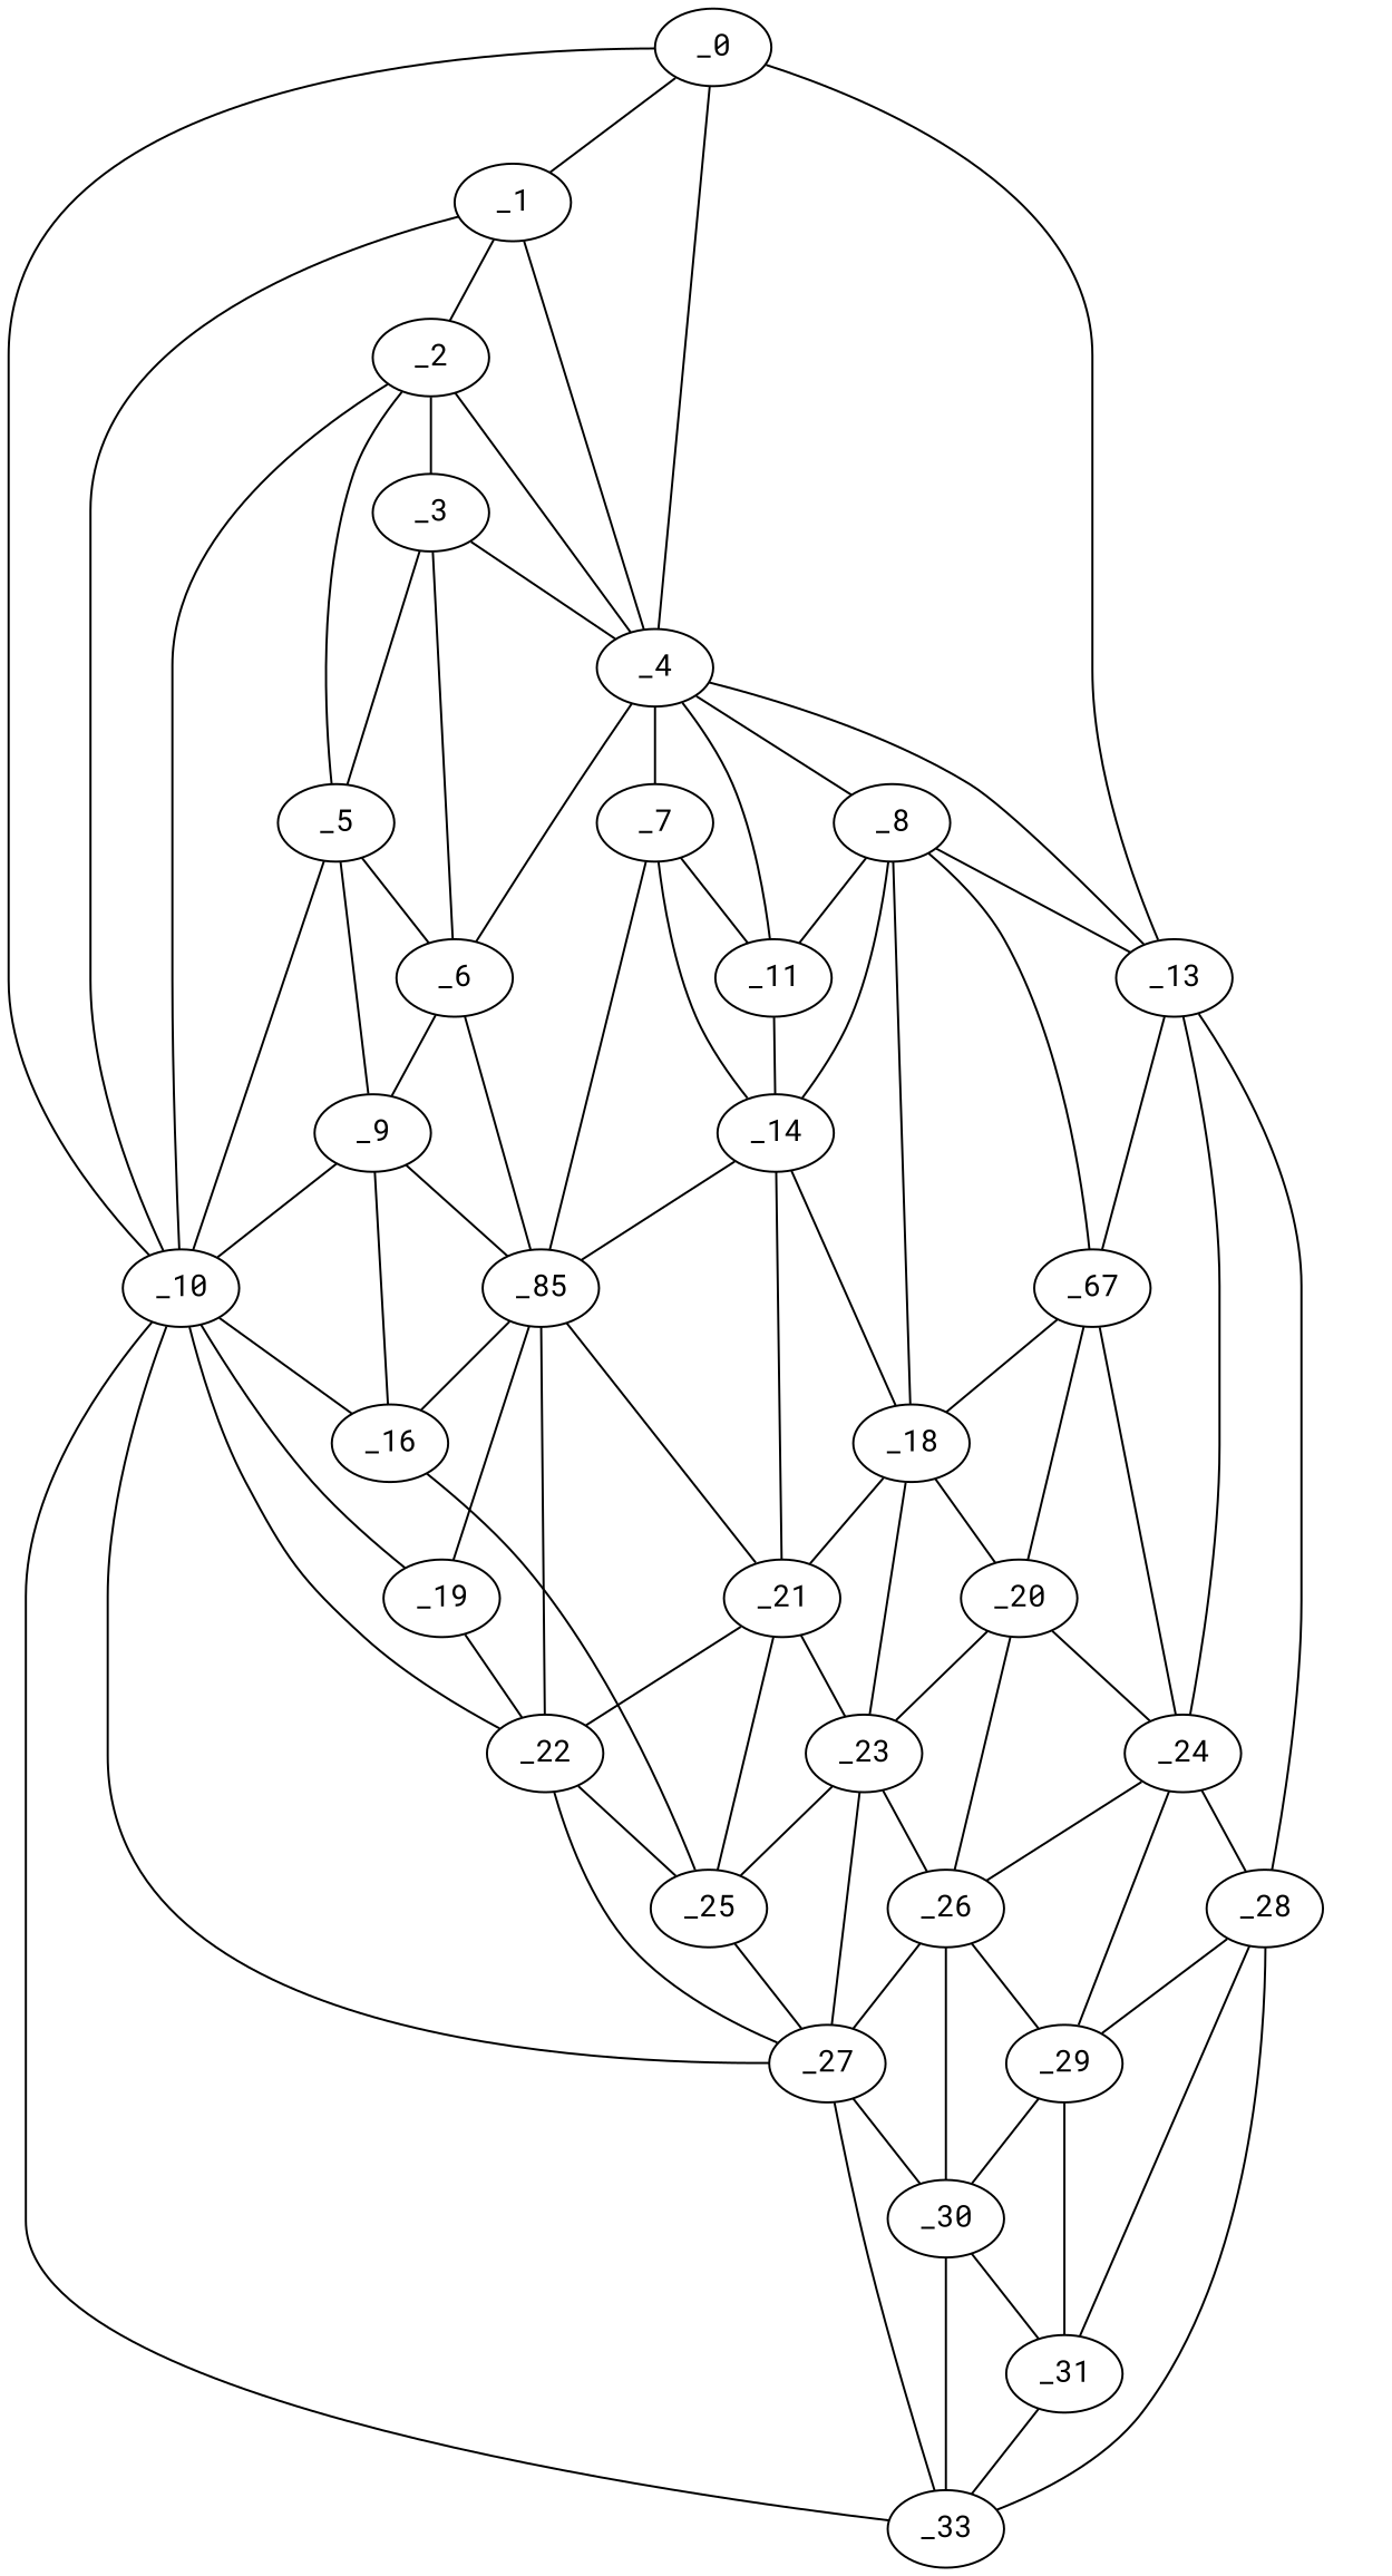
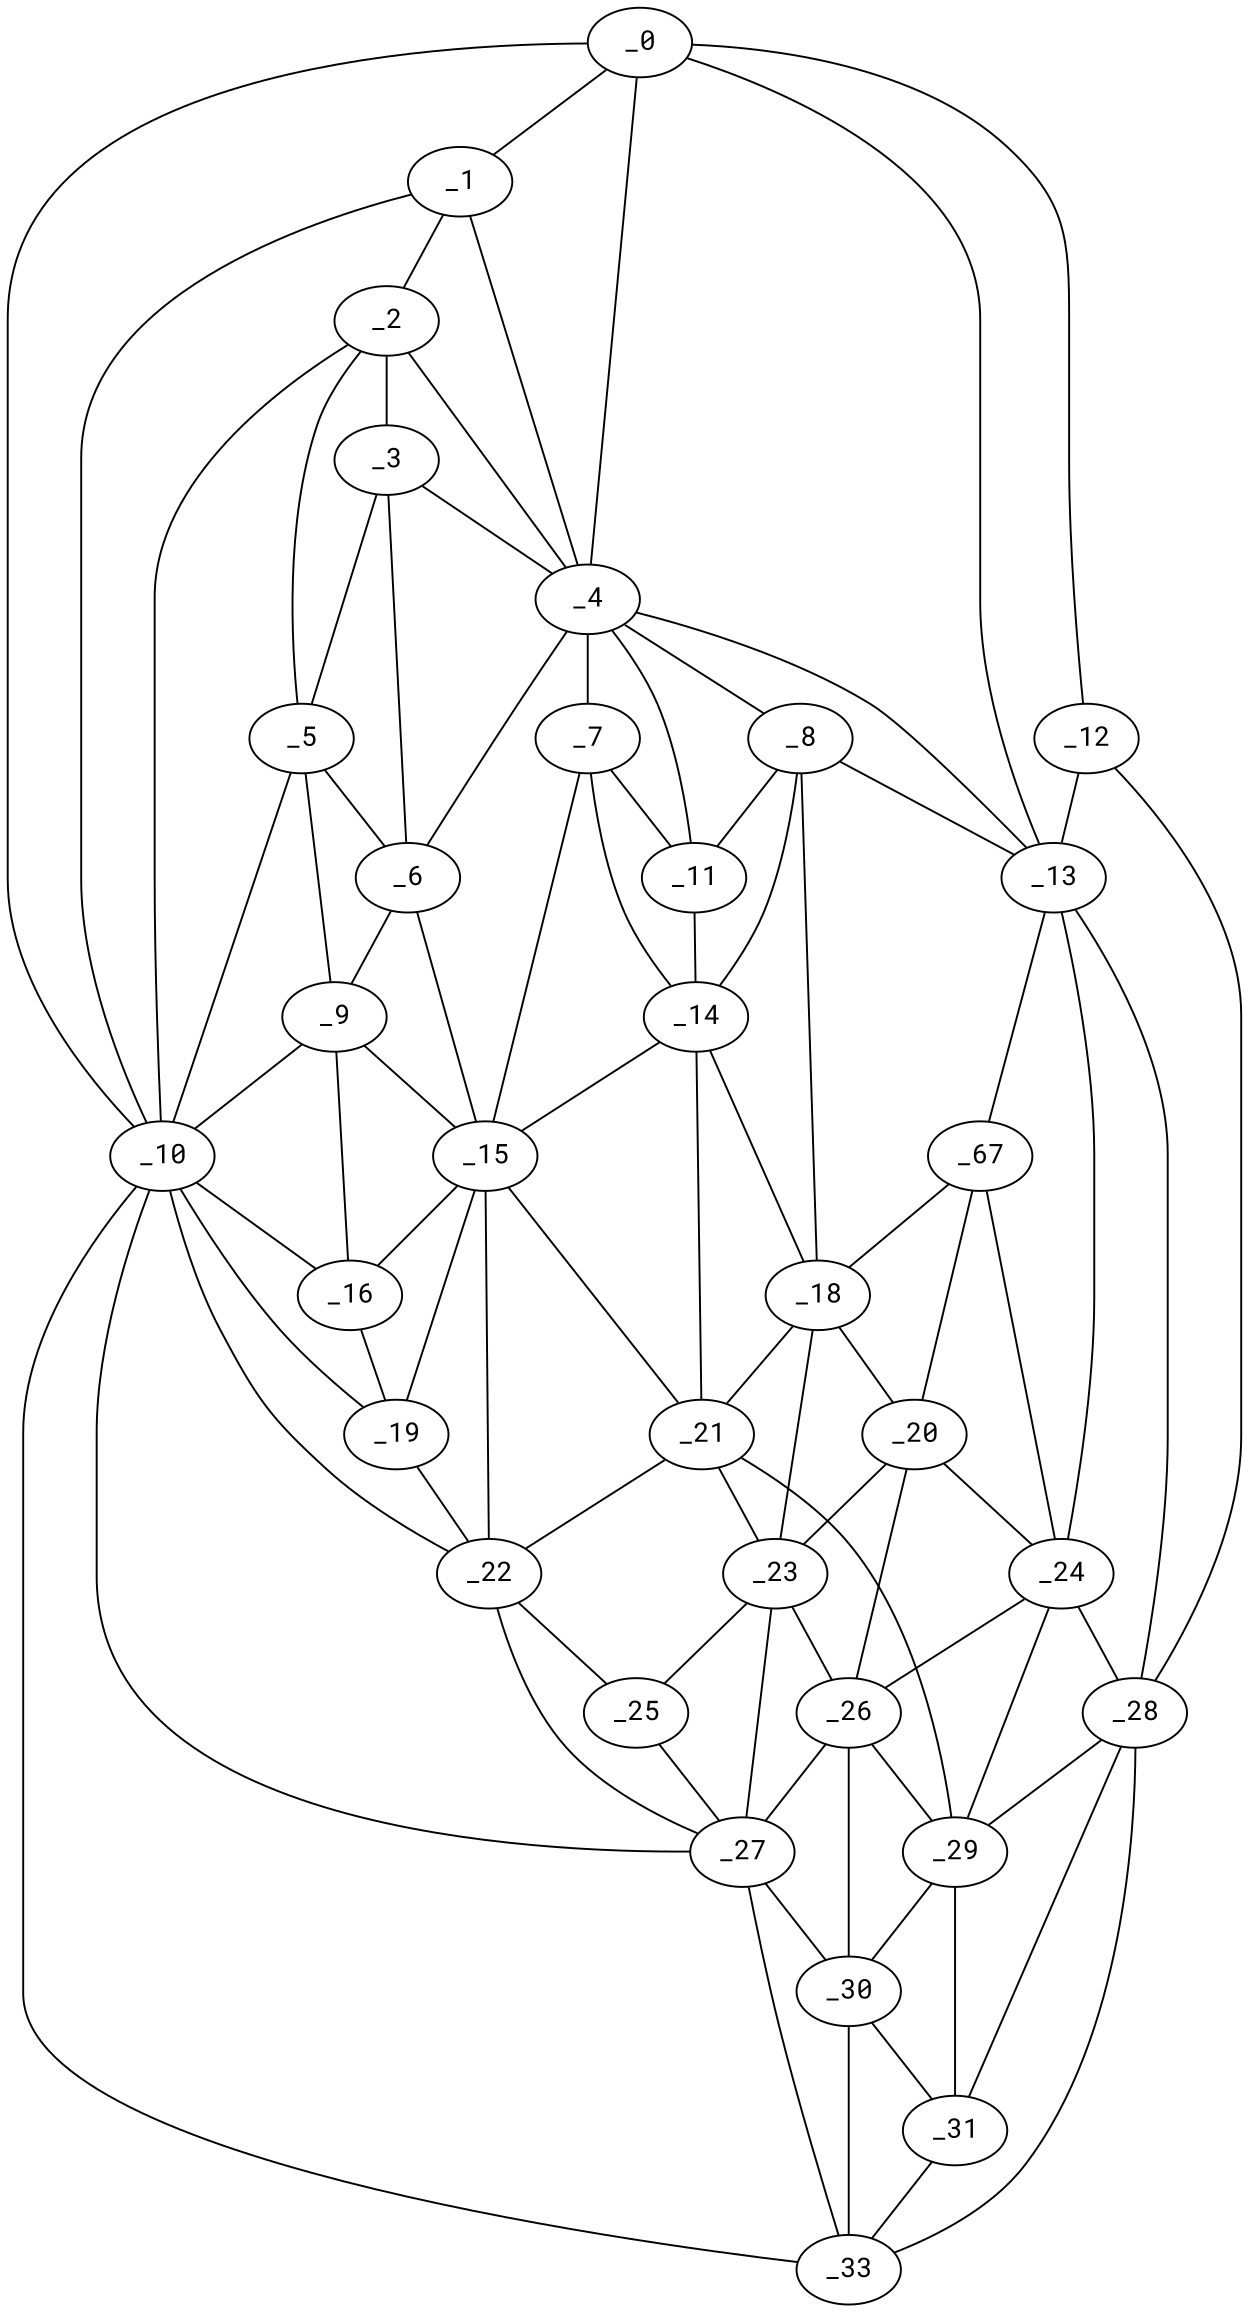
  graph {
    fontname="Roboto Mono"
    node [fontname="Roboto Mono" x=61 y=51]
    edge [fontname="Roboto Mono" valence=2]
    _0 [x=6 y=12]
    _1 [x=27 y=19]
    _4 [x=48 y=45]
    _10 [x=60 y=8]
+   _12 [y=118]
    _13 [x=63 y=89]
    _2 [x=38 y=26]
    _6 [x=54 y=34]
    _7 [x=56 y=43]
    _8 [x=58 y=57]
    _11
    _16 [x=68 y=28]
    _19 [x=72 y=32]
    _22 [x=78 y=39]
    _27 [x=88]
    _33 [x=121 y=81]
    _28 [x=90 y=102]
    n18 [label=_67 x=69 y=66]
    _24 [x=82 y=73]
    _3 [x=46 y=32]
    _5 [x=50 y=25]
    _9 [x=59 y=27]
-   _15 [x=67 y=39 label=_85]
+   _15 [x=67 y=39]
    _14 [x=66 y=50]
    _18 [x=71 y=54]
    _25 [x=83 y=47]
    _30 [x=97 y=62]
    _29 [x=91 y=73]
    _31 [x=101 y=71]
    _20 [x=74 y=64]
    _26 [x=87 y=69]
    _21 [x=76]
    _23 [x=78 y=57]
    _0 -- _1
    _0 -- _4
    _0 -- _10 [valence=1]
+   _0 -- _12 [valence=1]
    _0 -- _13
    _1 -- _4
    _1 -- _10
    _1 -- _2
    _4 -- _13
    _4 -- _6 [valence=1]
    _4 -- _7
    _4 -- _8
    _4 -- _11
    _10 -- _16
    _10 -- _19 [valence=1]
    _10 -- _22
    _10 -- _27
    _10 -- _33 [valence=1]
+   _12 -- _13
+   _12 -- _28
    _13 -- _28
    _13 -- n18
    _13 -- _24
    _2 -- _4 [valence=1]
    _2 -- _10
    _2 -- _3
    _2 -- _5
    _6 -- _9
    _6 -- _15
    _7 -- _11
    _7 -- _15 [valence=1]
    _7 -- _14
    _8 -- _13 [valence=1]
    _8 -- _11
-   _8 -- n18
    _8 -- _14
    _8 -- _18 [valence=1]
    _11 -- _14
-   _16 -- _25
+   _16 -- _19
    _19 -- _22
    _22 -- _27
    _22 -- _25
    _27 -- _33 [valence=1]
    _27 -- _30 [valence=1]
    _28 -- _33 [valence=1]
    _28 -- _29
    _28 -- _31 [valence=1]
    n18 -- _24 [valence=1]
    n18 -- _18
    n18 -- _20
    _24 -- _28 [valence=1]
    _24 -- _29 [valence=1]
    _24 -- _26 [valence=1]
    _3 -- _4 [valence=1]
    _3 -- _6
    _3 -- _5 [valence=1]
    _5 -- _10
    _5 -- _6 [valence=1]
    _5 -- _9 [valence=1]
    _9 -- _10
    _9 -- _16
    _9 -- _15
    _15 -- _16
    _15 -- _19 [valence=1]
    _15 -- _22
    _15 -- _21
    _14 -- _15
    _14 -- _18
    _14 -- _21
    _18 -- _20 [valence=1]
    _18 -- _21
    _18 -- _23
    _25 -- _27
    _30 -- _33 [valence=1]
    _30 -- _31
    _29 -- _30 [valence=1]
    _29 -- _31 [valence=1]
    _31 -- _33
    _20 -- _24
    _20 -- _26
    _20 -- _23
    _26 -- _27
    _26 -- _30
    _26 -- _29
    _21 -- _22
-   _21 -- _25
+   _21 -- _29
    _21 -- _23
    _23 -- _27 [valence=1]
    _23 -- _25
    _23 -- _26 [valence=1]
  }
